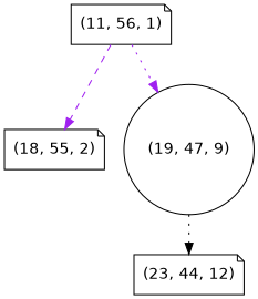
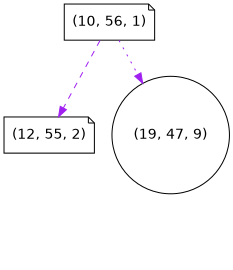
  digraph {
    fontname="DejaVu Sans"
    node [fontname="DejaVu Sans" shape=note]
    edge [color=purple fontname="DejaVu Sans" style=dotted]
-   "(10, 56, 1)" [label="(11, 56, 1)"]
-   "(12, 55, 2)" [label="(18, 55, 2)"]
+   "(10, 56, 1)"
+   "(12, 55, 2)"
    "(19, 47, 9)" [shape=circle]
-   "(23, 44, 12)"
    "(10, 56, 1)" -> "(12, 55, 2)" [style=dashed]
    "(10, 56, 1)" -> "(19, 47, 9)"
-   "(19, 47, 9)" -> "(23, 44, 12)" [color=black]
  }
